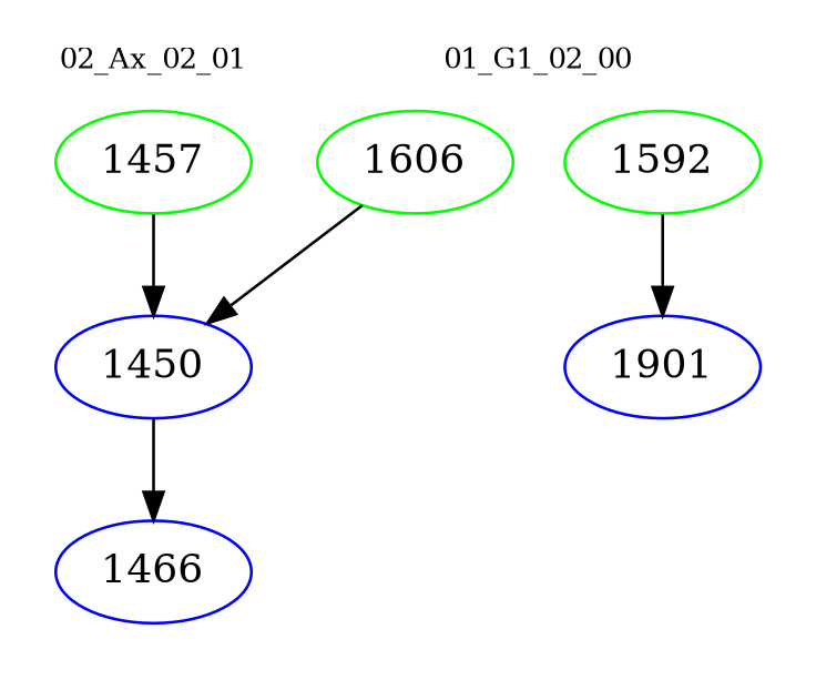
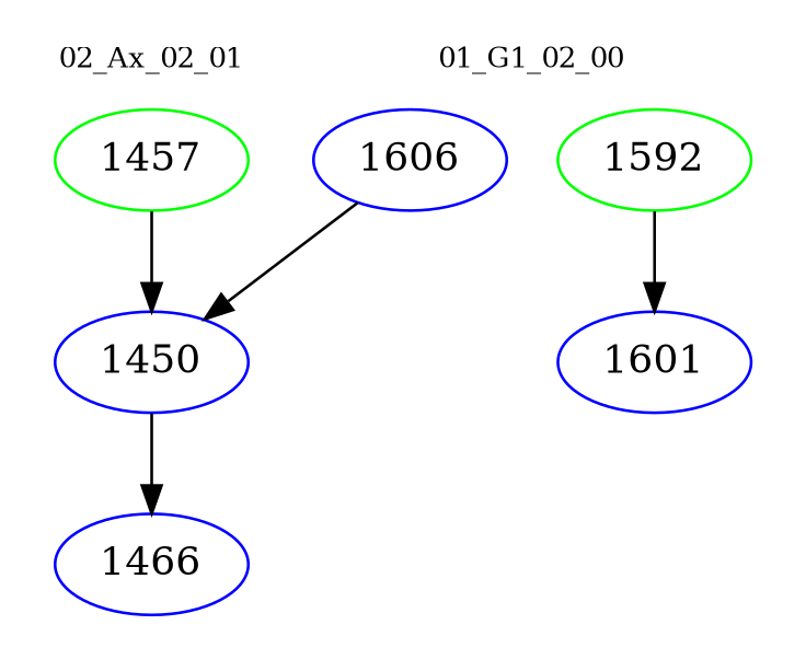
  digraph {
    node [color=green]
    edge [color=black]
    n1 [label=1457]
    n2 [color=blue label=1450]
    n3 [color=blue label=1466]
-   n4 [label=1606]
+   n4 [color=blue label=1606]
    n5 [label=1592]
-   n6 [color=blue label=1901]
+   n6 [color=blue label=1601]
    subgraph cluster_1 {
      color=white
      fontsize=10
      label="02_Ax_02_01"
      n1
      n2
      n3
    }
    subgraph cluster_2 {
      color=white
      fontsize=10
      label="01_G1_02_00"
      n4
      n5
      n6
    }
    n1 -> n2
    n2 -> n3
    n4 -> n2
    n5 -> n6
  }
